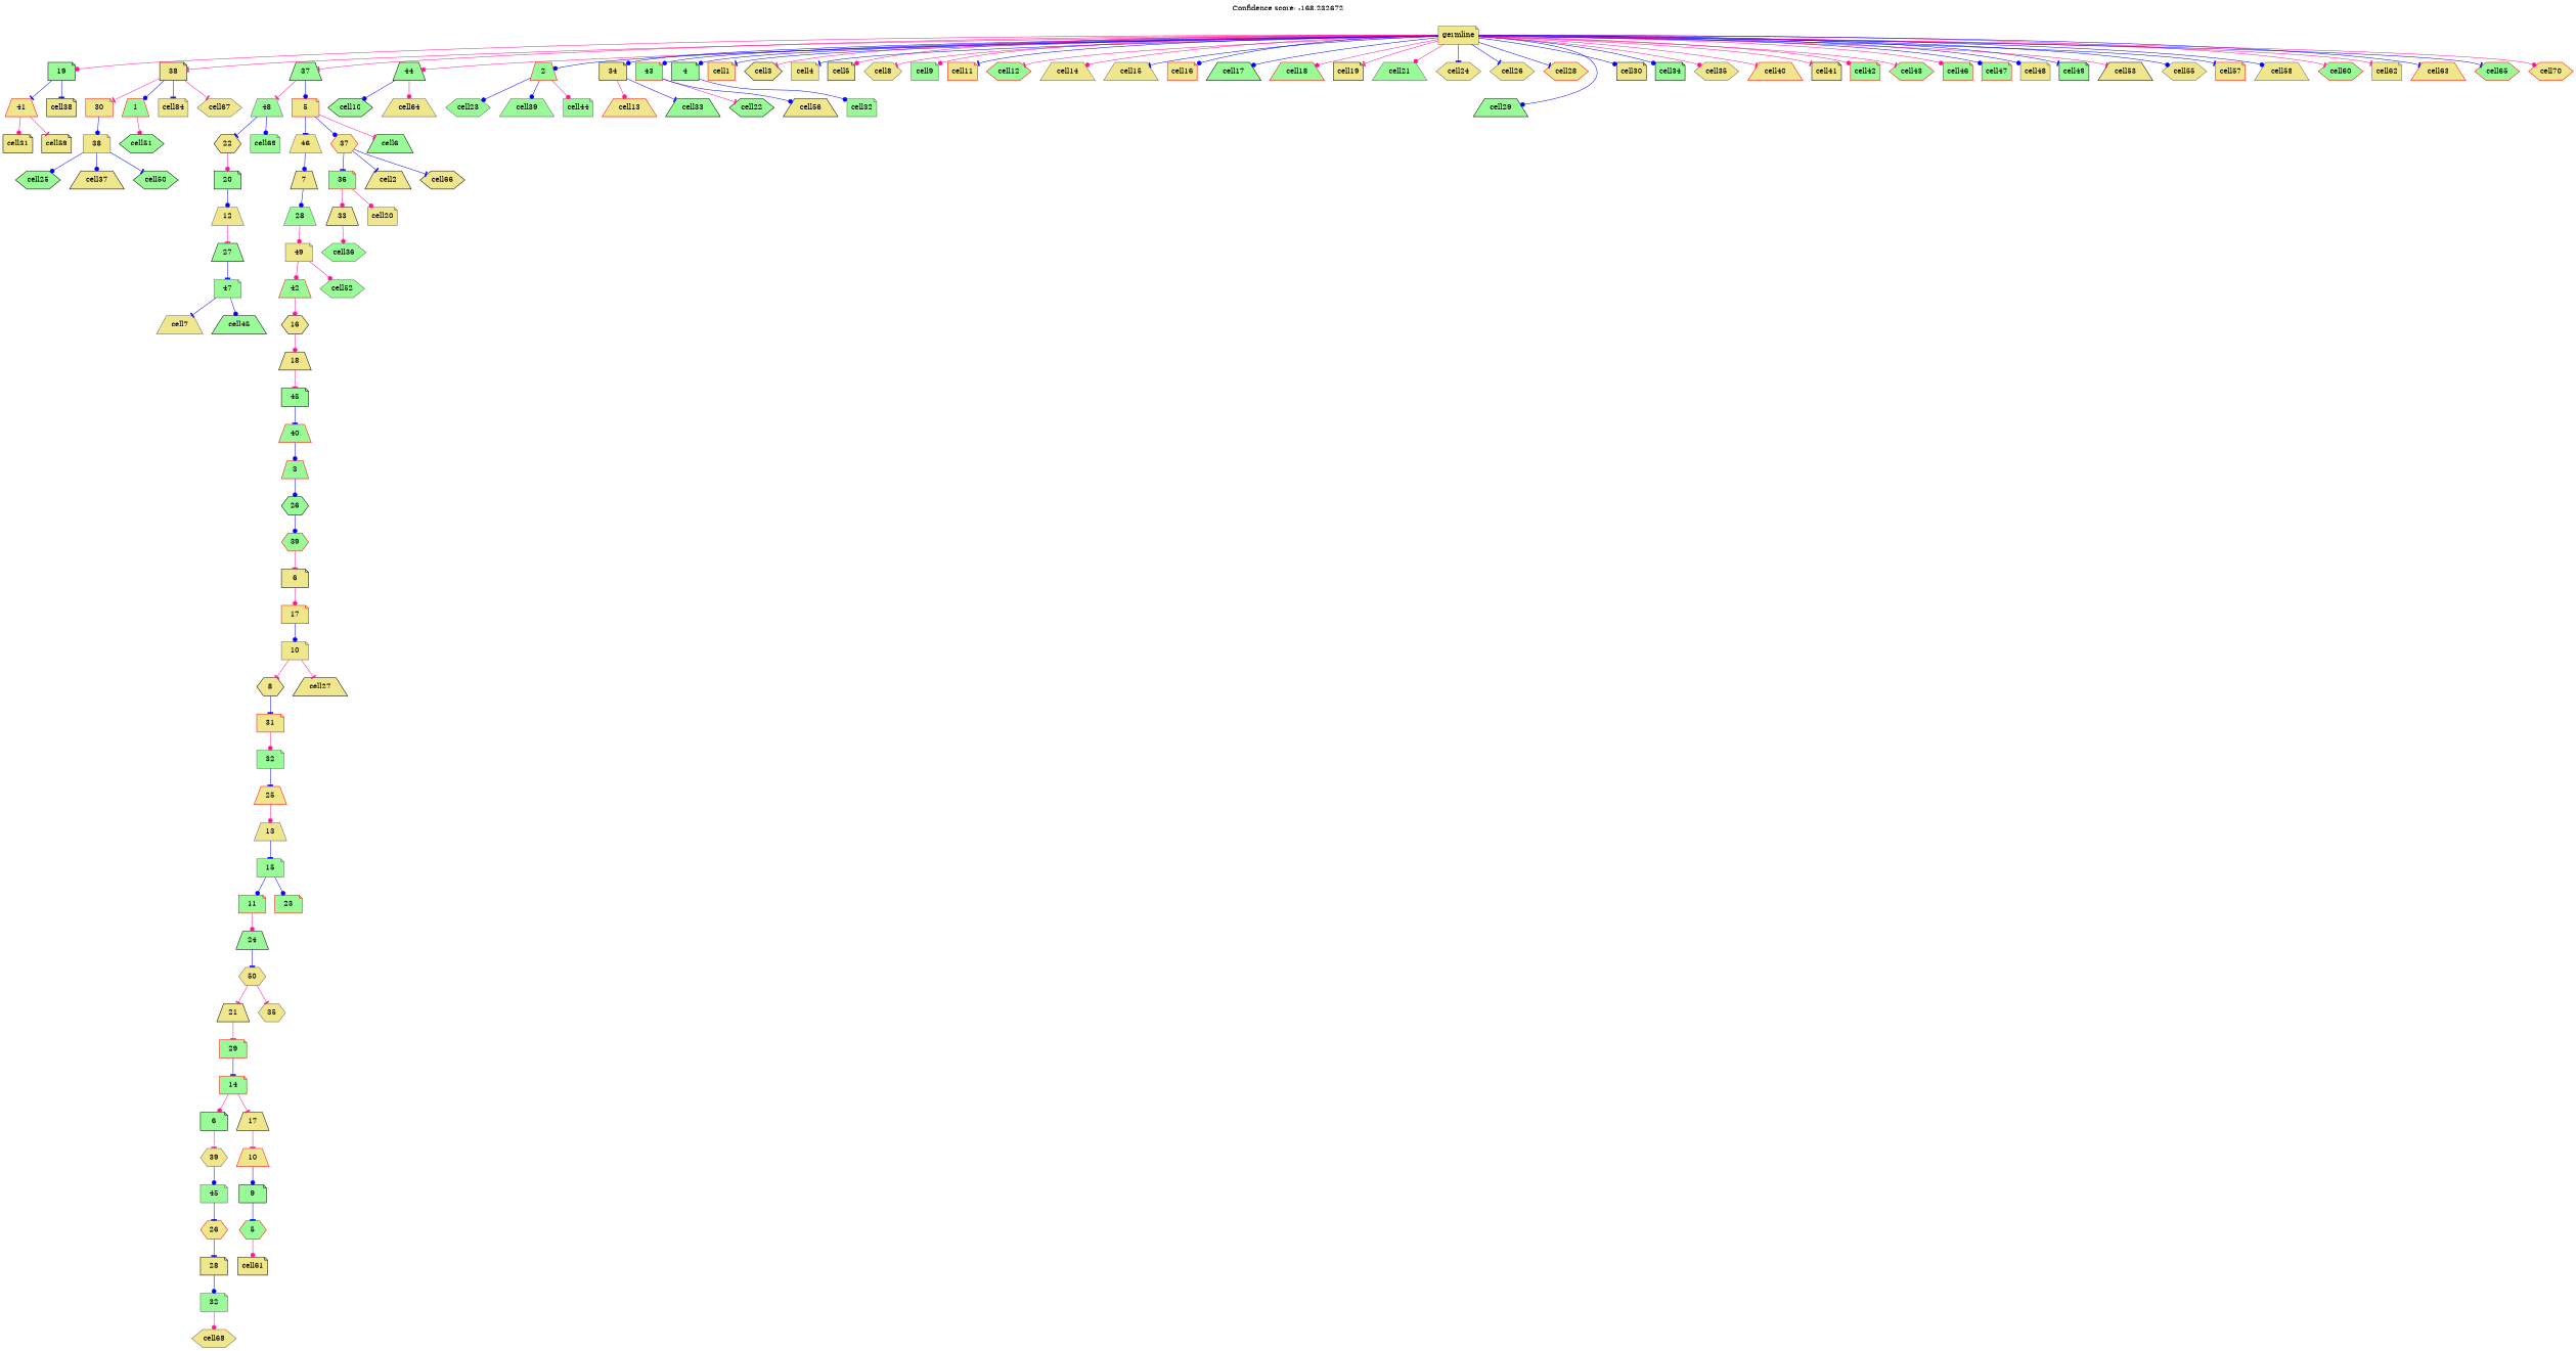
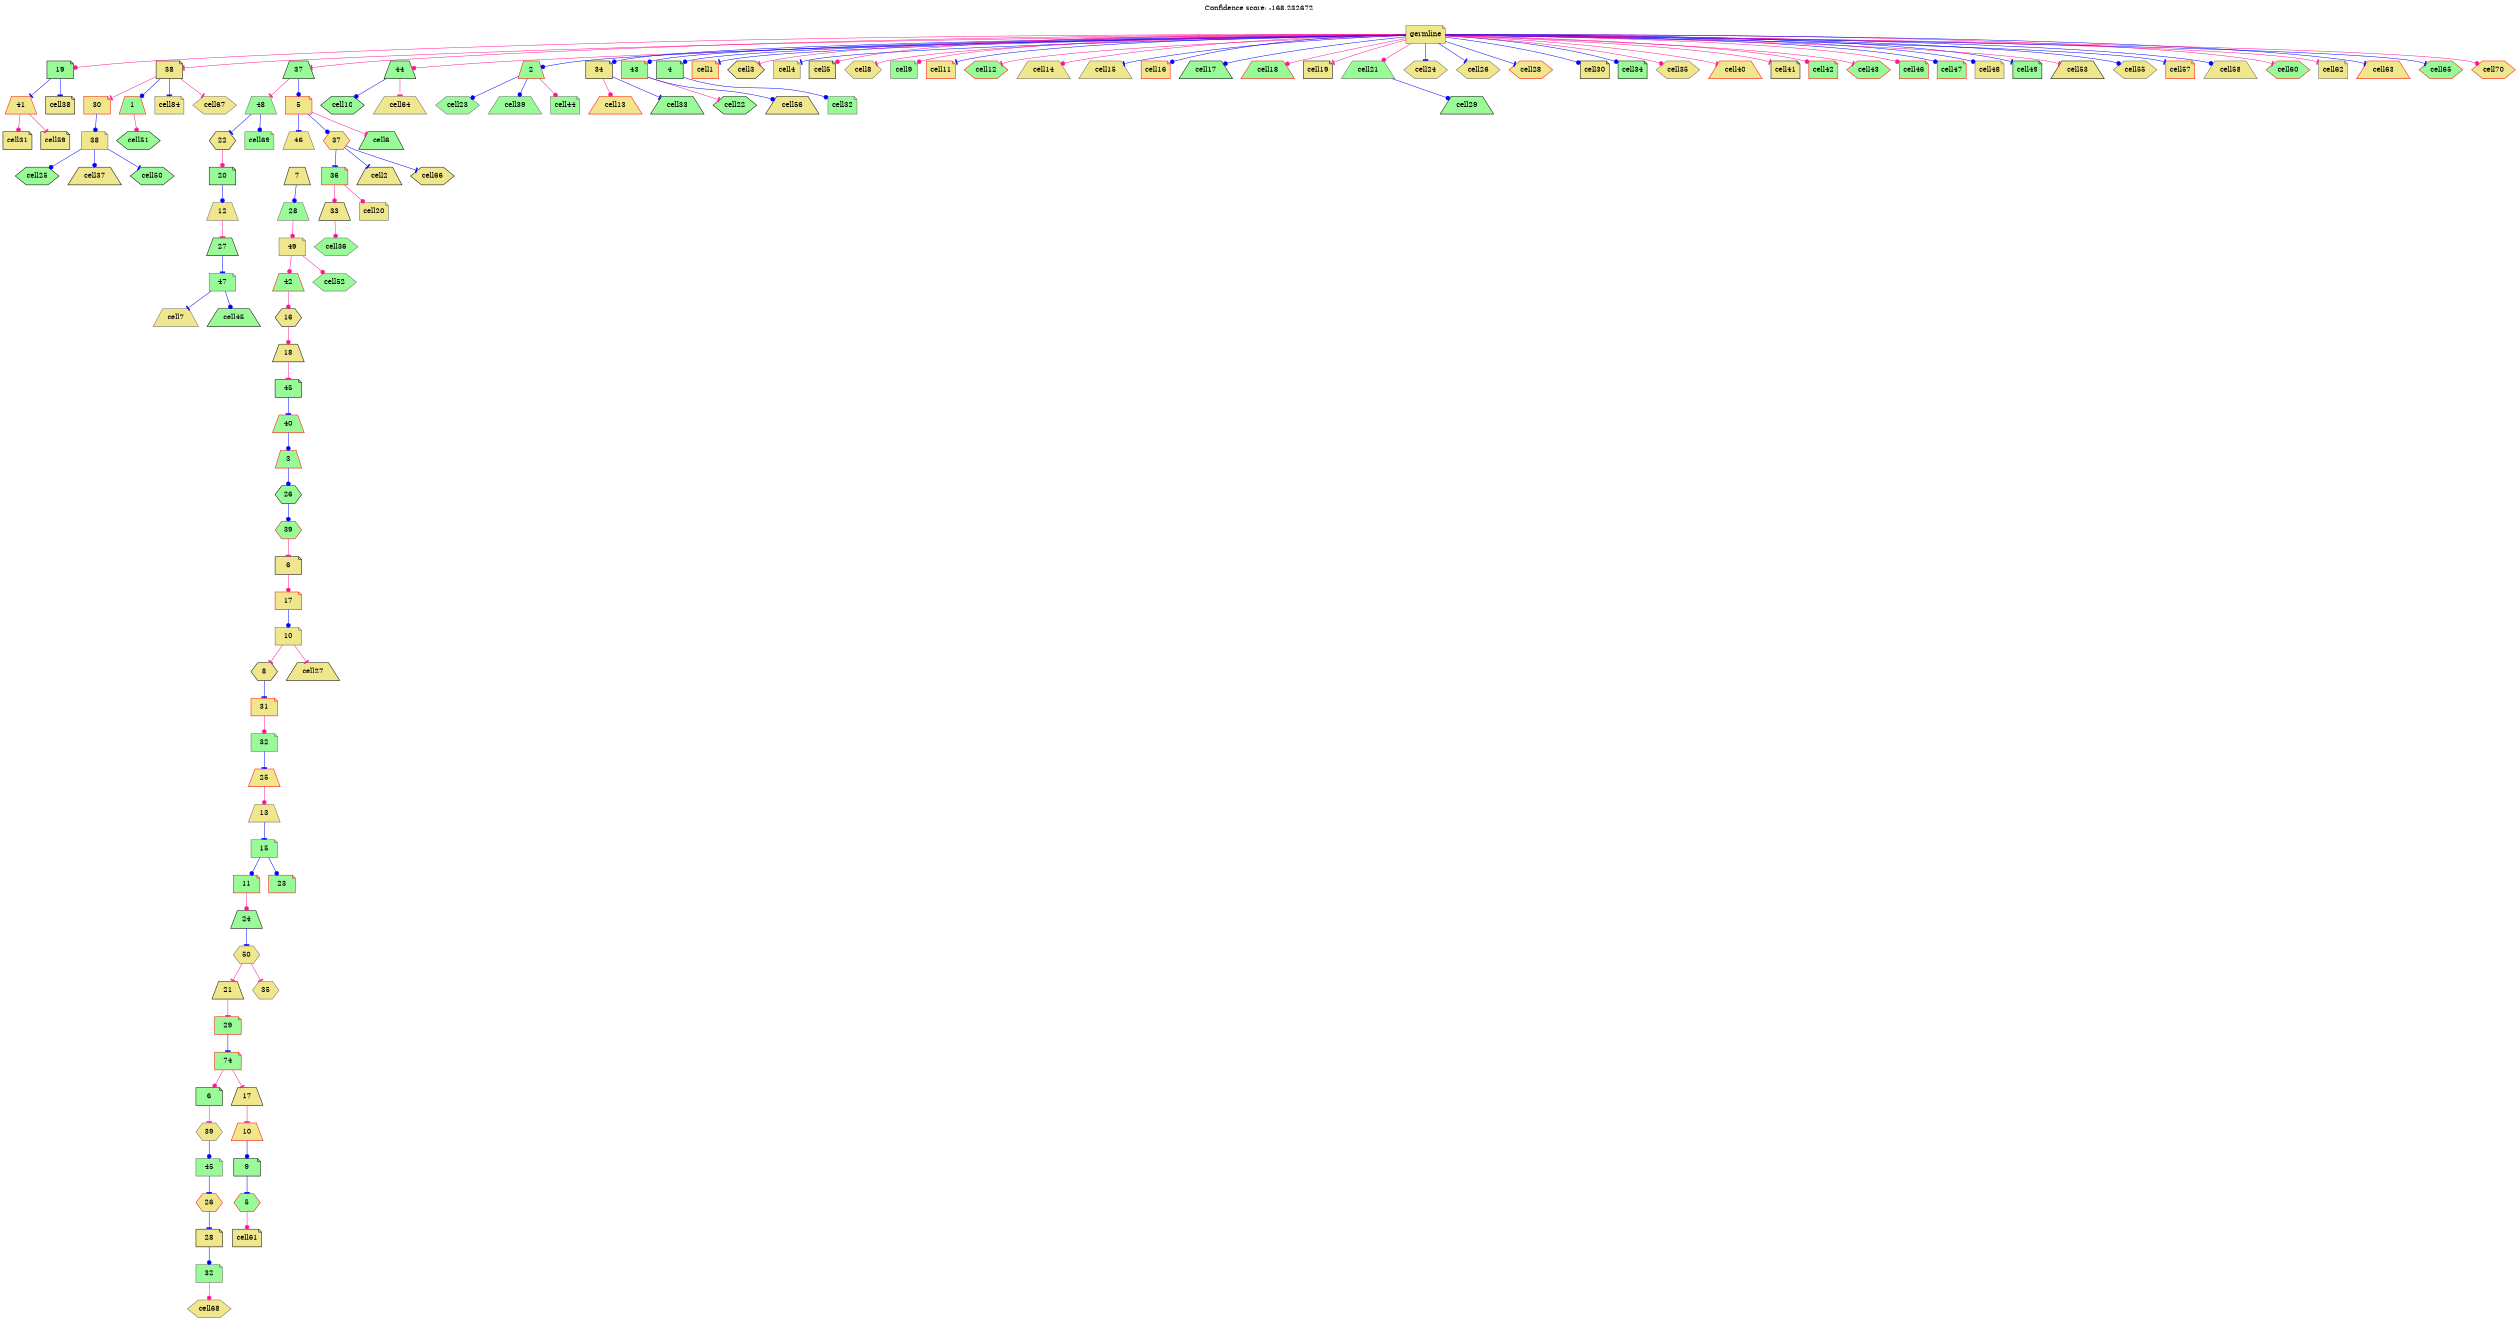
  digraph {
    label="Confidence score: -168.232672"
    labelloc=t
    node [color=black fillcolor=khaki shape=note style=filled]
    edge [arrowhead=dot color=blue]
    n1 [fillcolor=palegreen label=19]
    n2 [color=red label=41 shape=trapezium]
    cell38
    cell31
    cell59
    n6 [color=red label=30]
    n7 [color=gray40 label=38]
    cell25 [fillcolor=palegreen shape=hexagon]
    cell37 [shape=trapezium]
    cell50 [fillcolor=palegreen shape=hexagon]
    n11 [label=38]
    n12 [color=red fillcolor=palegreen label=1 shape=trapezium]
    n13 [color=gray40 label=cell84]
    cell67 [color=gray40 shape=hexagon]
    cell51 [fillcolor=palegreen shape=hexagon]
    n16 [fillcolor=palegreen label=27 shape=trapezium]
    n17 [color=gray40 fillcolor=palegreen label=47]
    cell7 [color=gray40 shape=trapezium]
    cell45 [fillcolor=palegreen shape=trapezium]
    n20 [color=gray40 label=12 shape=trapezium]
    n21 [fillcolor=palegreen label=20]
    n22 [label=22 shape=hexagon]
    n23 [color=gray40 fillcolor=palegreen label=48 shape=trapezium]
    cell69 [color=gray40 fillcolor=palegreen]
    n25 [label=28]
    n26 [color=gray40 fillcolor=palegreen label=32]
    cell68 [color=gray40 shape=hexagon]
    n28 [color=red label=26 shape=hexagon]
    n29 [color=gray40 fillcolor=palegreen label=45]
    n30 [color=gray40 label=39 shape=hexagon]
    n31 [fillcolor=palegreen label=6]
    n32 [fillcolor=palegreen label=9]
    n33 [color=red fillcolor=palegreen label=5 shape=hexagon]
    cell61
    n35 [color=red label=10 shape=trapezium]
    n36 [label=17 shape=trapezium]
-   n37 [color=red fillcolor=palegreen label=14]
+   n37 [color=red fillcolor=palegreen label=74]
    n38 [color=red fillcolor=palegreen label=29]
    n39 [label=21 shape=trapezium]
    n40 [color=gray40 label=50 shape=hexagon]
    n41 [color=gray40 label=35 shape=hexagon]
    n42 [fillcolor=palegreen label=24 shape=trapezium]
    n43 [color=red fillcolor=palegreen label=11]
    n44 [color=gray40 fillcolor=palegreen label=15]
    n45 [color=red fillcolor=palegreen label=23]
    n46 [color=gray40 label=13 shape=trapezium]
    n47 [color=red label=25 shape=trapezium]
    n48 [color=gray40 fillcolor=palegreen label=32]
    n49 [color=red label=31]
    n50 [label=8 shape=hexagon]
    n51 [color=gray40 label=10]
    cell27 [shape=trapezium]
    n53 [color=red label=17]
    n54 [label=6]
    n55 [color=red fillcolor=palegreen label=39 shape=hexagon]
    n56 [fillcolor=palegreen label=26 shape=hexagon]
    n57 [color=red fillcolor=palegreen label=3 shape=trapezium]
    n58 [color=red fillcolor=palegreen label=40 shape=trapezium]
    n59 [fillcolor=palegreen label=45]
    n60 [label=18 shape=trapezium]
    n61 [label=16 shape=hexagon]
    n62 [color=red fillcolor=palegreen label=42 shape=trapezium]
    n63 [color=gray40 label=49]
    cell52 [color=gray40 fillcolor=palegreen shape=hexagon]
    n65 [color=gray40 fillcolor=palegreen label=28 shape=trapezium]
    n66 [label=7 shape=trapezium]
    n67 [color=gray40 label=46 shape=trapezium]
    n68 [color=red fillcolor=palegreen label=36]
    n69 [label=33 shape=trapezium]
    cell20 [color=gray40]
    cell36 [color=gray40 fillcolor=palegreen shape=hexagon]
    n72 [color=red label=37 shape=hexagon]
    cell2 [shape=trapezium]
    cell66 [shape=hexagon]
    n75 [color=red label=5]
    cell6 [fillcolor=palegreen shape=trapezium]
    n77 [fillcolor=palegreen label=37 shape=trapezium]
    n78 [color=gray40 label=germline]
    n79 [fillcolor=palegreen label=44 shape=trapezium]
    n80 [color=red fillcolor=palegreen label=2 shape=trapezium]
    n81 [label=34]
    n82 [color=red fillcolor=palegreen label=43]
    n83 [fillcolor=palegreen label=4]
    cell1 [color=red]
    cell3 [shape=hexagon]
    cell4 [color=gray40]
    cell5
    cell8 [color=gray40 shape=hexagon]
    cell9 [color=gray40 fillcolor=palegreen]
    cell11 [color=red]
    cell12 [color=red fillcolor=palegreen shape=hexagon]
    cell14 [color=gray40 shape=trapezium]
    cell15 [color=gray40 shape=trapezium]
    cell16 [color=red]
    cell17 [fillcolor=palegreen shape=trapezium]
    cell18 [color=red fillcolor=palegreen shape=trapezium]
    cell19
    cell21 [color=gray40 fillcolor=palegreen shape=trapezium]
    cell24 [color=gray40 shape=hexagon]
    cell26 [color=gray40 shape=hexagon]
    cell28 [color=red shape=hexagon]
    cell29 [fillcolor=palegreen shape=trapezium]
    cell30
    cell34 [fillcolor=palegreen]
    cell35 [color=gray40 shape=hexagon]
    cell40 [color=red shape=trapezium]
    cell41
    cell42 [color=red fillcolor=palegreen]
    cell43 [color=red fillcolor=palegreen shape=hexagon]
    cell46 [color=red fillcolor=palegreen]
    cell47 [color=red fillcolor=palegreen]
    cell48 [color=gray40]
    cell49 [fillcolor=palegreen]
    cell53 [shape=trapezium]
    cell55 [color=gray40 shape=hexagon]
    cell57 [color=red]
    cell58 [color=gray40 shape=trapezium]
    cell60 [color=red fillcolor=palegreen shape=hexagon]
    cell62 [color=gray40]
    cell63 [color=red shape=trapezium]
    cell65 [color=red fillcolor=palegreen shape=hexagon]
    cell70 [color=red shape=hexagon]
    cell10 [fillcolor=palegreen shape=hexagon]
    cell64 [color=gray40 shape=trapezium]
    cell23 [color=gray40 fillcolor=palegreen shape=hexagon]
    cell39 [color=gray40 fillcolor=palegreen shape=trapezium]
    cell44 [color=gray40 fillcolor=palegreen]
    cell13 [color=red shape=trapezium]
    cell33 [fillcolor=palegreen shape=trapezium]
    cell22 [fillcolor=palegreen shape=hexagon]
    cell56 [shape=trapezium]
    cell32 [color=gray40 fillcolor=palegreen]
    n1 -> n2 [arrowhead=tee]
    n1 -> cell38 [arrowhead=tee]
    n2 -> cell31 [color=deeppink]
    n2 -> cell59 [arrowhead=tee color=deeppink]
    n6 -> n7
    n7 -> cell25
    n7 -> cell37
    n7 -> cell50 [arrowhead=tee]
    n11 -> n6 [arrowhead=tee color=deeppink]
    n11 -> n12
    n11 -> n13 [arrowhead=tee]
    n11 -> cell67 [arrowhead=tee color=deeppink]
    n12 -> cell51 [color=deeppink]
    n16 -> n17 [arrowhead=tee]
    n17 -> cell7 [arrowhead=tee]
    n17 -> cell45
    n20 -> n16 [arrowhead=tee color=deeppink]
    n21 -> n20
    n22 -> n21 [color=deeppink]
    n23 -> n22 [arrowhead=tee]
    n23 -> cell69
    n25 -> n26
    n26 -> cell68 [color=deeppink]
    n28 -> n25 [arrowhead=tee]
    n29 -> n28 [arrowhead=tee]
    n30 -> n29
    n31 -> n30 [arrowhead=tee color=deeppink]
    n32 -> n33 [arrowhead=tee]
    n33 -> cell61 [color=deeppink]
    n35 -> n32
    n36 -> n35 [arrowhead=tee color=deeppink]
    n37 -> n31 [color=deeppink]
    n37 -> n36 [arrowhead=tee color=deeppink]
    n38 -> n37 [arrowhead=tee]
    n39 -> n38 [arrowhead=tee color=deeppink]
    n40 -> n39 [arrowhead=tee color=deeppink]
    n40 -> n41 [arrowhead=tee color=deeppink]
    n42 -> n40 [arrowhead=tee]
    n43 -> n42 [color=deeppink]
    n44 -> n43
    n44 -> n45
    n46 -> n44 [arrowhead=tee]
    n47 -> n46 [color=deeppink]
    n48 -> n47 [arrowhead=tee]
    n49 -> n48 [color=deeppink]
    n50 -> n49 [arrowhead=tee]
    n51 -> n50 [arrowhead=tee color=deeppink]
    n51 -> cell27 [arrowhead=tee color=deeppink]
    n53 -> n51
    n54 -> n53 [color=deeppink]
    n55 -> n54 [arrowhead=tee color=deeppink]
    n56 -> n55
    n57 -> n56
    n58 -> n57
    n59 -> n58 [arrowhead=tee]
    n60 -> n59 [arrowhead=tee color=deeppink]
    n61 -> n60 [color=deeppink]
    n62 -> n61 [color=deeppink]
    n63 -> n62 [color=deeppink]
    n63 -> cell52 [color=deeppink]
    n65 -> n63 [color=deeppink]
    n66 -> n65
-   n67 -> n66
    n68 -> n69 [color=deeppink]
    n68 -> cell20 [color=deeppink]
    n69 -> cell36 [color=deeppink]
    n72 -> n68 [arrowhead=tee]
    n72 -> cell2 [arrowhead=tee]
    n72 -> cell66 [arrowhead=tee]
    n75 -> n67 [arrowhead=tee]
    n75 -> n72
    n75 -> cell6 [arrowhead=tee color=deeppink]
    n77 -> n23 [arrowhead=tee color=deeppink]
    n77 -> n75
    n78 -> n1 [color=deeppink]
    n78 -> n11 [arrowhead=tee color=deeppink]
    n78 -> n77 [arrowhead=tee color=deeppink]
    n78 -> n79 [color=deeppink]
    n78 -> n80
    n78 -> n81
    n78 -> n82
    n78 -> n83
    n78 -> cell1 [arrowhead=tee]
    n78 -> cell3 [arrowhead=tee color=deeppink]
    n78 -> cell4 [arrowhead=tee]
    n78 -> cell5 [color=deeppink]
    n78 -> cell8 [arrowhead=tee color=deeppink]
    n78 -> cell9 [color=deeppink]
    n78 -> cell11 [arrowhead=tee]
    n78 -> cell12 [arrowhead=tee color=deeppink]
    n78 -> cell14 [color=deeppink]
    n78 -> cell15 [arrowhead=tee]
    n78 -> cell16
    n78 -> cell17
    n78 -> cell18 [color=deeppink]
    n78 -> cell19 [arrowhead=tee color=deeppink]
    n78 -> cell21 [color=deeppink]
    n78 -> cell24 [arrowhead=tee]
    n78 -> cell26 [arrowhead=tee]
    n78 -> cell28 [arrowhead=tee]
-   n78 -> cell29
+   cell21 -> cell29
    n78 -> cell30
    n78 -> cell34
    n78 -> cell35 [color=deeppink]
    n78 -> cell40 [arrowhead=tee color=deeppink]
    n78 -> cell41 [arrowhead=tee color=deeppink]
    n78 -> cell42 [color=deeppink]
    n78 -> cell43 [arrowhead=tee color=deeppink]
    n78 -> cell46 [color=deeppink]
    n78 -> cell47
    n78 -> cell48
    n78 -> cell49 [arrowhead=tee]
    n78 -> cell53 [arrowhead=tee color=deeppink]
    n78 -> cell55
    n78 -> cell57 [arrowhead=tee]
    n78 -> cell58
    n78 -> cell60 [arrowhead=tee color=deeppink]
    n78 -> cell62 [arrowhead=tee color=deeppink]
    n78 -> cell63 [arrowhead=tee]
    n78 -> cell65 [arrowhead=tee]
    n78 -> cell70 [color=deeppink]
    n79 -> cell10
-   n79 -> cell64 [color=deeppink]
+   n79 -> cell64 [arrowhead=tee color=deeppink]
    n80 -> cell23
    n80 -> cell39
    n80 -> cell44 [color=deeppink]
    n81 -> cell13 [color=deeppink]
    n81 -> cell33 [arrowhead=tee]
    n82 -> cell22 [arrowhead=tee color=deeppink]
    n82 -> cell56
    n83 -> cell32
  }
